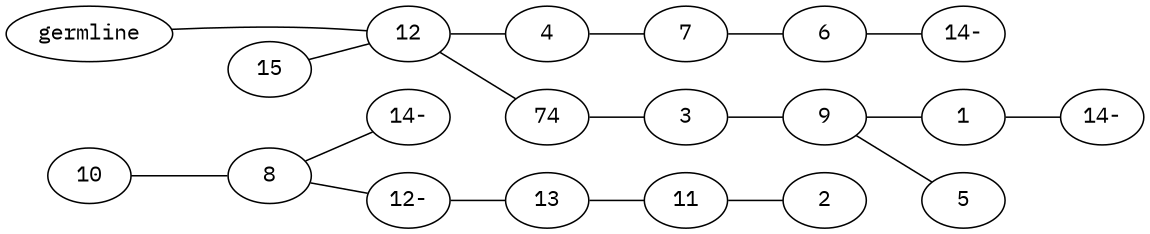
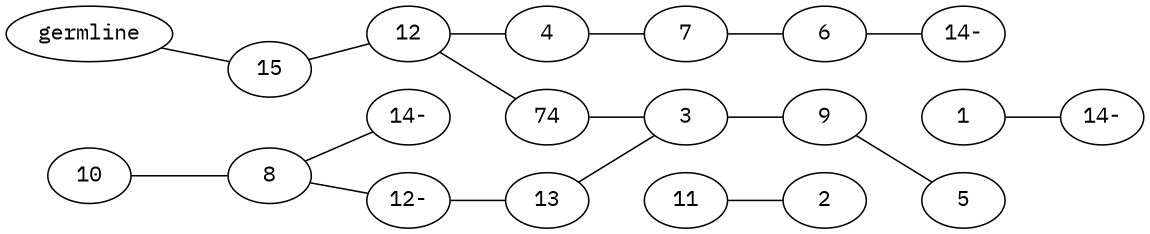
  graph {
    fontname="IBM Plex Mono"
    rankdir=LR
    node [fontname="IBM Plex Mono"]
    edge [fontname="IBM Plex Mono"]
    n1 [label=germline]
    n2 [label=15]
    n3 [label=12]
    n4 [label=74]
    n5 [label=4]
    n6 [label=3]
    n7 [label=9]
    n8 [label=7]
    n9 [label=1]
    n10 [label=5]
    n11 [label=6]
    n12 [label="14-"]
    n13 [label="14-"]
    n14 [label=10]
    n15 [label=8]
    n16 [label="12-"]
    n17 [label="14-"]
    n18 [label=13]
    n19 [label=11]
    n20 [label=2]
-   n1 -- n3
+   n1 -- n2
    n2 -- n3
    n3 -- n4
    n3 -- n5
    n4 -- n6
    n5 -- n8
    n6 -- n7
-   n7 -- n9
    n7 -- n10
    n8 -- n11
    n9 -- n13
    n11 -- n12
    n14 -- n15
    n15 -- n16
    n15 -- n17
    n16 -- n18
-   n18 -- n19
+   n18 -- n6
    n19 -- n20
  }
